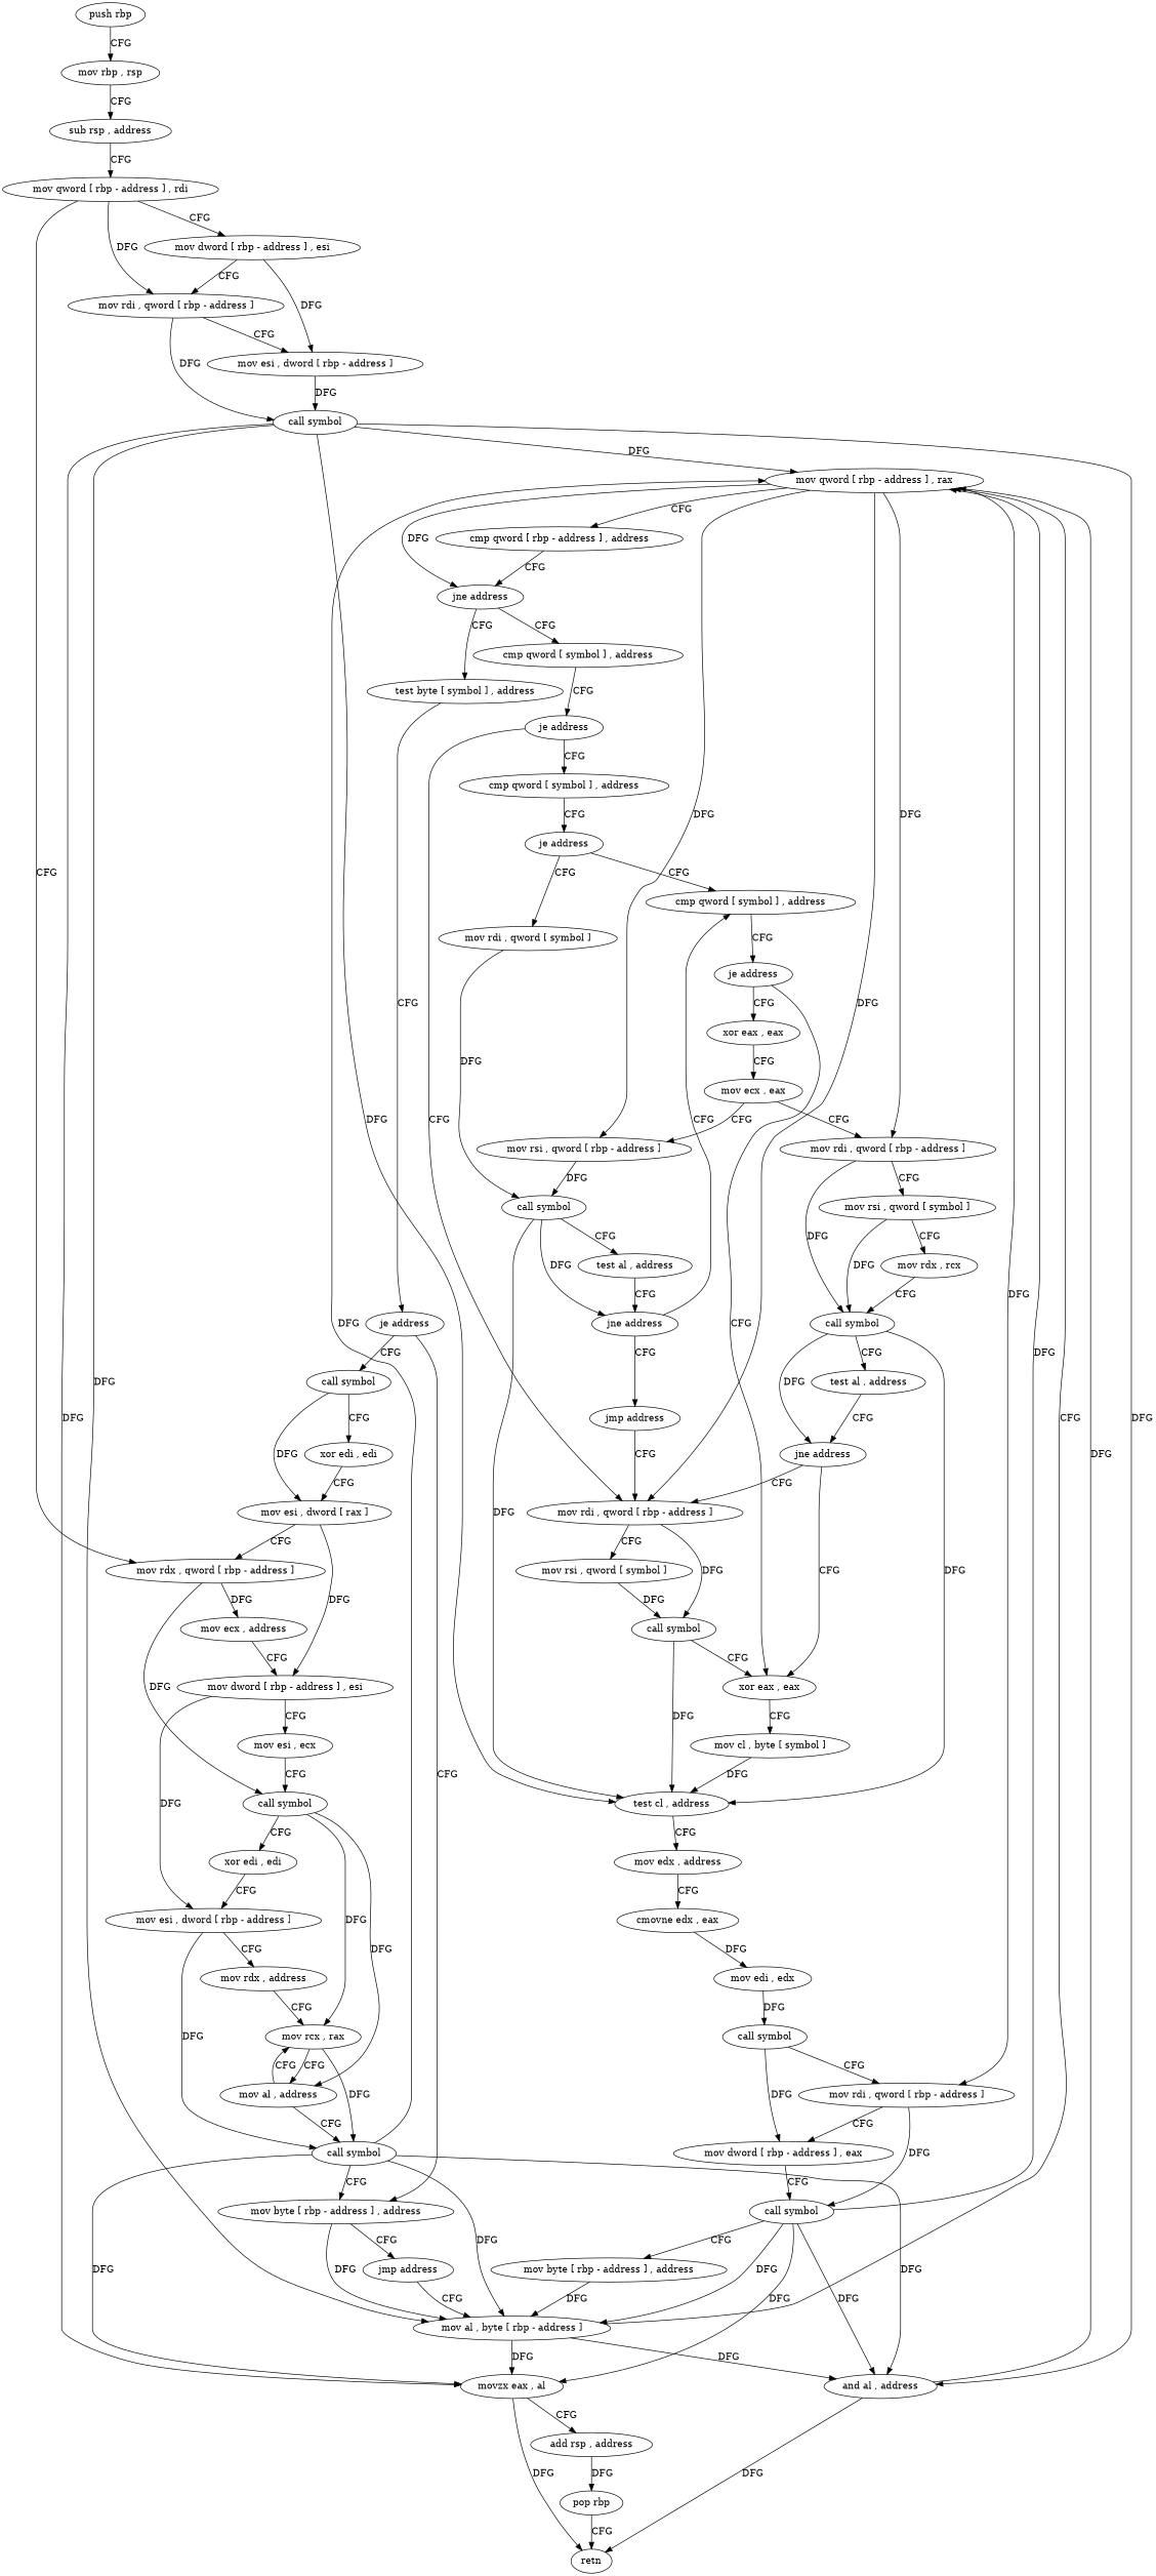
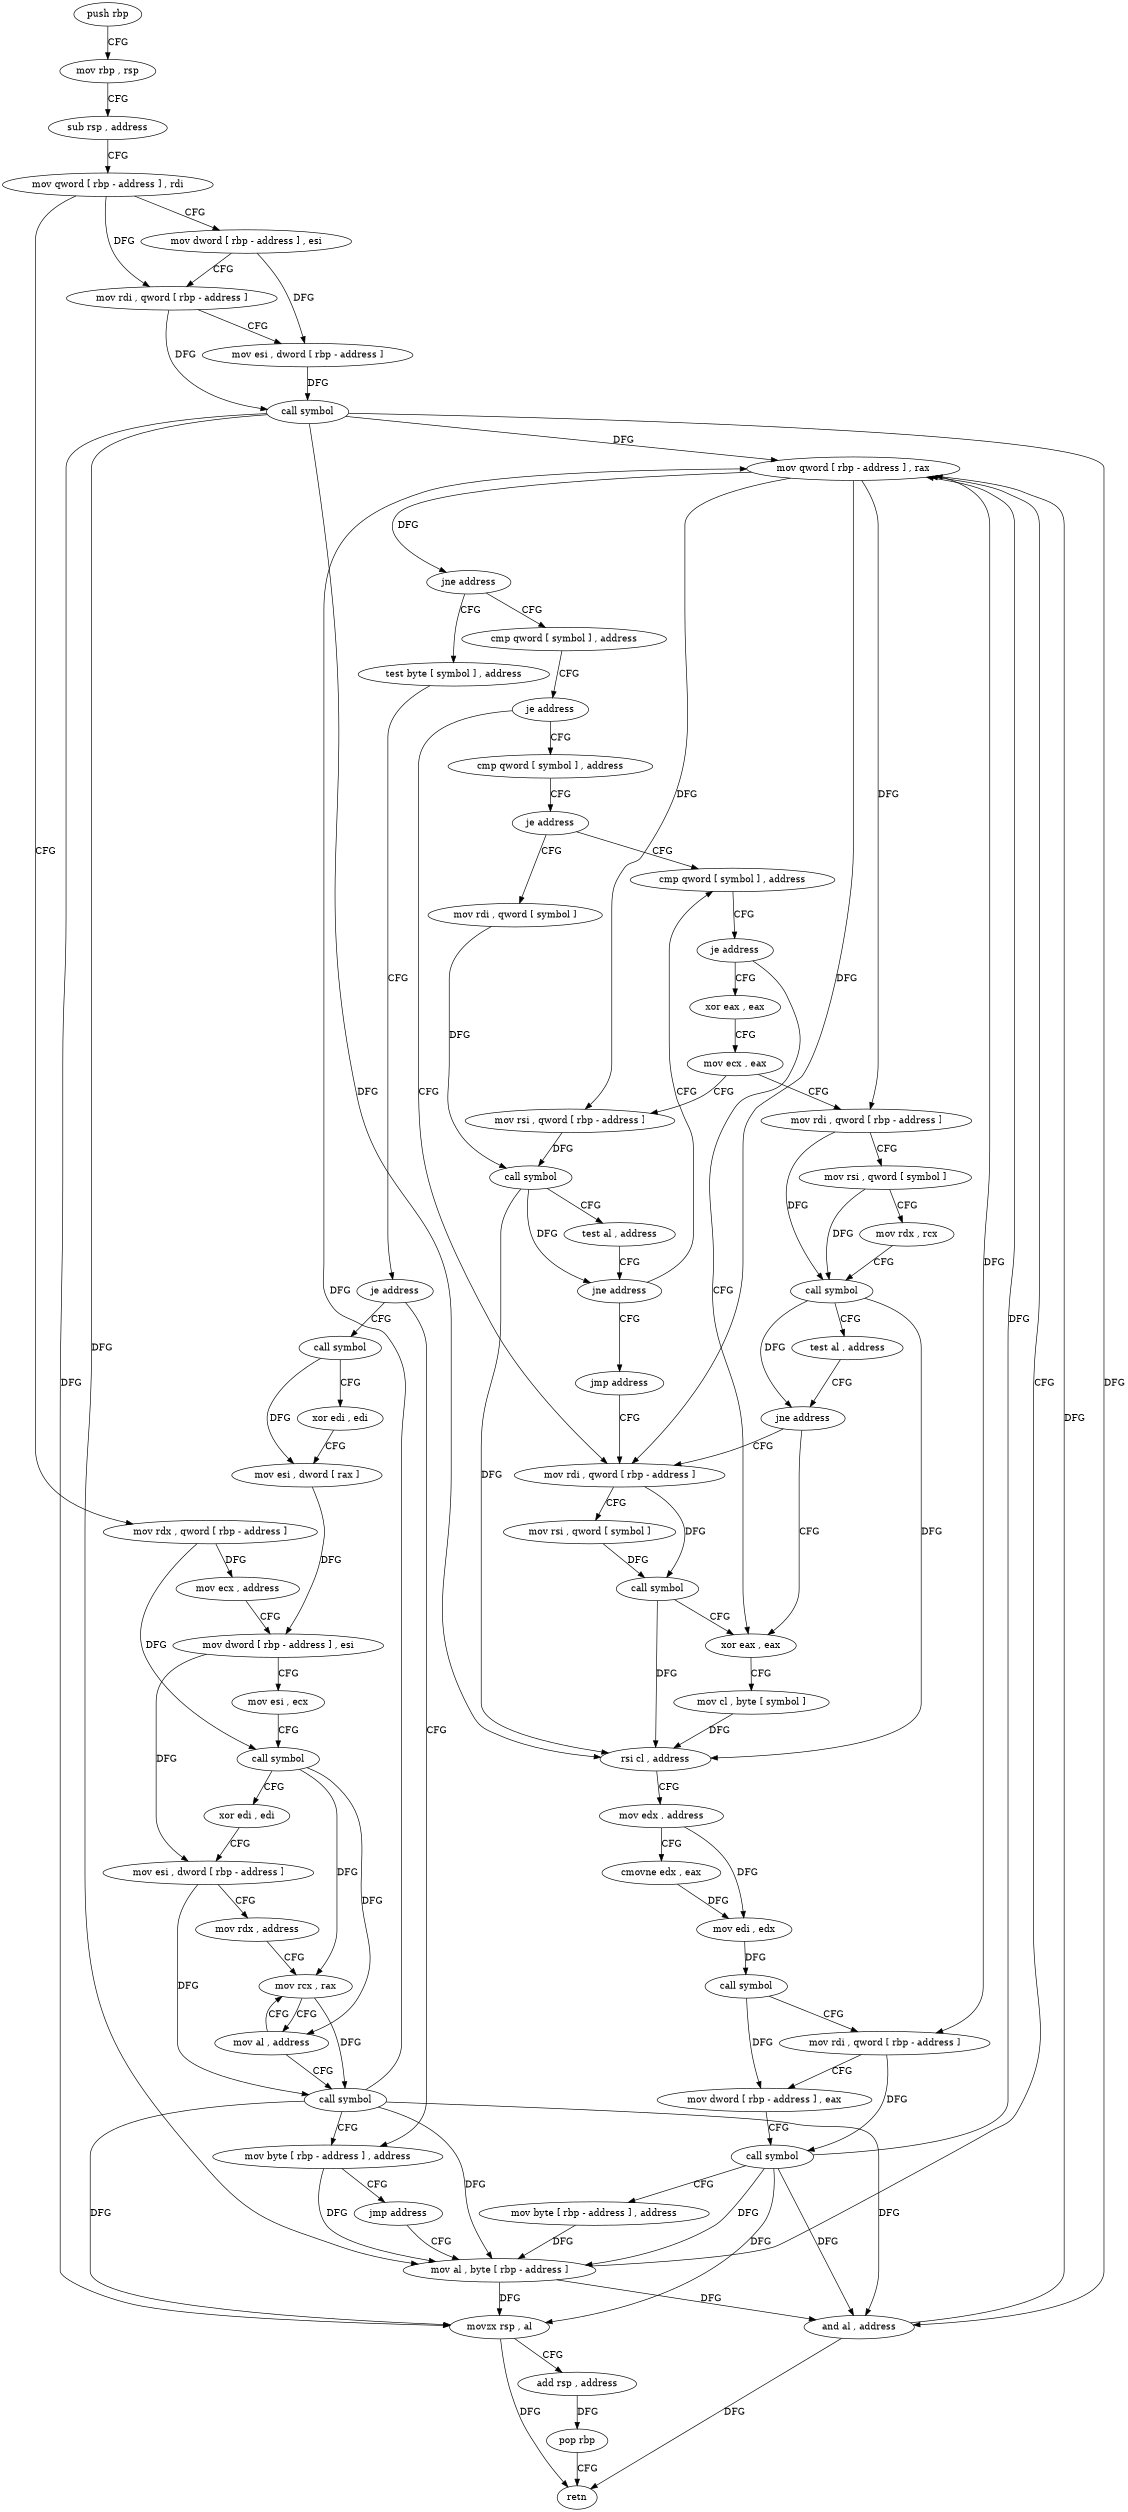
  digraph {
    n1 [label="push rbp"]
    n2 [label="mov rbp , rsp"]
    n3 [label="sub rsp , address"]
    n4 [label="mov qword [ rbp - address ] , rdi"]
    n5 [label="mov dword [ rbp - address ] , esi"]
    n6 [label="mov rdi , qword [ rbp - address ]"]
    n7 [label="mov rdx , qword [ rbp - address ]"]
    n8 [label="mov esi , dword [ rbp - address ]"]
    n9 [label="call symbol"]
    n10 [label="mov ecx , address"]
    n11 [label="call symbol"]
    n12 [label="mov qword [ rbp - address ] , rax"]
    n13 [label="mov al , byte [ rbp - address ]"]
    n14 [label="and al , address"]
-   n15 [label="movzx eax , al"]
-   n16 [label="test cl , address"]
-   n17 [label="cmp qword [ rbp - address ] , address"]
+   n15 [label="movzx rsp , al"]
+   n16 [label="rsi cl , address"]
    n18 [label="jne address"]
    n19 [label="mov rdi , qword [ rbp - address ]"]
    n20 [label="mov rsi , qword [ rbp - address ]"]
    n21 [label="mov rdi , qword [ rbp - address ]"]
    n22 [label="mov rdi , qword [ rbp - address ]"]
    n23 [label=retn]
    n24 [label="add rsp , address"]
    n25 [label="mov edx , address"]
    n26 [label="cmp qword [ symbol ] , address"]
    n27 [label="test byte [ symbol ] , address"]
    n28 [label="mov rsi , qword [ symbol ]"]
    n29 [label="call symbol"]
    n30 [label="call symbol"]
    n31 [label="mov dword [ rbp - address ] , eax"]
    n32 [label="call symbol"]
    n33 [label="mov rsi , qword [ symbol ]"]
    n34 [label="call symbol"]
    n35 [label="je address"]
    n36 [label="je address"]
    n37 [label="cmp qword [ symbol ] , address"]
    n38 [label="mov byte [ rbp - address ] , address"]
    n39 [label="call symbol"]
    n40 [label="je address"]
    n41 [label="xor eax , eax"]
    n42 [label="cmp qword [ symbol ] , address"]
    n43 [label="mov rdi , qword [ symbol ]"]
    n44 [label="jmp address"]
    n45 [label="xor edi , edi"]
    n46 [label="mov esi , dword [ rax ]"]
    n47 [label="mov dword [ rbp - address ] , esi"]
    n48 [label="mov cl , byte [ symbol ]"]
    n49 [label="je address"]
    n50 [label="xor eax , eax"]
    n51 [label="test al , address"]
    n52 [label="jne address"]
    n53 [label="mov esi , ecx"]
    n54 [label="mov esi , dword [ rbp - address ]"]
    n55 [label="xor edi , edi"]
    n56 [label="mov rcx , rax"]
    n57 [label="mov al , address"]
    n58 [label="mov rdx , address"]
    n59 [label="call symbol"]
    n60 [label="mov ecx , eax"]
    n61 [label="jmp address"]
    n62 [label="pop rbp"]
    n63 [label="cmovne edx , eax"]
    n64 [label="mov edi , edx"]
    n65 [label="call symbol"]
    n66 [label="mov byte [ rbp - address ] , address"]
    n67 [label="mov rdx , rcx"]
    n68 [label="test al , address"]
    n69 [label="jne address"]
    n1 -> n2 [label=CFG]
    n2 -> n3 [label=CFG]
    n3 -> n4 [label=CFG]
    n4 -> n5 [label=CFG]
    n4 -> n6 [label=DFG]
    n4 -> n7 [label=CFG]
    n5 -> n6 [label=CFG]
    n5 -> n8 [label=DFG]
    n6 -> n8 [label=CFG]
    n6 -> n9 [label=DFG]
    n7 -> n10 [label=DFG]
    n7 -> n11 [label=DFG]
    n8 -> n9 [label=DFG]
    n9 -> n12 [label=DFG]
    n9 -> n13 [label=DFG]
    n9 -> n14 [label=DFG]
    n9 -> n15 [label=DFG]
    n9 -> n16 [label=DFG]
    n10 -> n47 [label=CFG]
    n11 -> n55 [label=CFG]
    n11 -> n56 [label=DFG]
    n11 -> n57 [label=DFG]
-   n12 -> n17 [label=CFG]
    n12 -> n18 [label=DFG]
    n12 -> n19 [label=DFG]
    n12 -> n20 [label=DFG]
    n12 -> n21 [label=DFG]
    n12 -> n22 [label=DFG]
    n13 -> n12 [label=CFG]
    n13 -> n14 [label=DFG]
    n13 -> n15 [label=DFG]
    n14 -> n12 [label=DFG]
    n14 -> n23 [label=DFG]
    n15 -> n23 [label=DFG]
    n15 -> n24 [label=CFG]
    n16 -> n25 [label=CFG]
-   n17 -> n18 [label=CFG]
    n18 -> n26 [label=CFG]
    n18 -> n27 [label=CFG]
    n19 -> n28 [label=CFG]
    n19 -> n29 [label=DFG]
    n20 -> n30 [label=DFG]
    n21 -> n31 [label=CFG]
    n21 -> n32 [label=DFG]
    n22 -> n33 [label=CFG]
    n22 -> n34 [label=DFG]
    n24 -> n62 [label=DFG]
    n25 -> n63 [label=CFG]
+   n25 -> n64 [label=DFG]
    n26 -> n35 [label=CFG]
    n27 -> n36 [label=CFG]
    n28 -> n29 [label=DFG]
    n29 -> n16 [label=DFG]
    n29 -> n41 [label=CFG]
    n30 -> n16 [label=DFG]
    n30 -> n51 [label=CFG]
    n30 -> n52 [label=DFG]
    n31 -> n32 [label=CFG]
    n32 -> n12 [label=DFG]
    n32 -> n13 [label=DFG]
    n32 -> n14 [label=DFG]
    n32 -> n15 [label=DFG]
    n32 -> n66 [label=CFG]
    n33 -> n34 [label=DFG]
    n33 -> n67 [label=CFG]
    n34 -> n16 [label=DFG]
    n34 -> n68 [label=CFG]
    n34 -> n69 [label=DFG]
    n35 -> n19 [label=CFG]
    n35 -> n37 [label=CFG]
    n36 -> n38 [label=CFG]
    n36 -> n39 [label=CFG]
    n37 -> n40 [label=CFG]
    n38 -> n13 [label=DFG]
    n38 -> n44 [label=CFG]
    n39 -> n45 [label=CFG]
    n39 -> n46 [label=DFG]
    n40 -> n42 [label=CFG]
    n40 -> n43 [label=CFG]
    n41 -> n48 [label=CFG]
    n42 -> n49 [label=CFG]
    n43 -> n30 [label=DFG]
    n44 -> n13 [label=CFG]
    n45 -> n46 [label=CFG]
-   n46 -> n7 [label=CFG]
    n46 -> n47 [label=DFG]
    n47 -> n53 [label=CFG]
    n47 -> n54 [label=DFG]
    n48 -> n16 [label=DFG]
    n49 -> n41 [label=CFG]
    n49 -> n50 [label=CFG]
    n50 -> n60 [label=CFG]
    n51 -> n52 [label=CFG]
    n52 -> n42 [label=CFG]
    n52 -> n61 [label=CFG]
    n53 -> n11 [label=CFG]
    n54 -> n58 [label=CFG]
    n54 -> n59 [label=DFG]
    n55 -> n54 [label=CFG]
    n56 -> n57 [label=CFG]
    n56 -> n59 [label=DFG]
    n57 -> n56 [label=CFG]
    n57 -> n59 [label=CFG]
    n58 -> n56 [label=CFG]
    n59 -> n12 [label=DFG]
    n59 -> n13 [label=DFG]
    n59 -> n14 [label=DFG]
    n59 -> n15 [label=DFG]
    n59 -> n38 [label=CFG]
    n60 -> n20 [label=CFG]
    n60 -> n22 [label=CFG]
    n61 -> n19 [label=CFG]
    n62 -> n23 [label=CFG]
    n63 -> n64 [label=DFG]
    n64 -> n65 [label=DFG]
    n65 -> n21 [label=CFG]
    n65 -> n31 [label=DFG]
    n66 -> n13 [label=DFG]
    n67 -> n34 [label=CFG]
    n68 -> n69 [label=CFG]
    n69 -> n19 [label=CFG]
    n69 -> n41 [label=CFG]
  }
